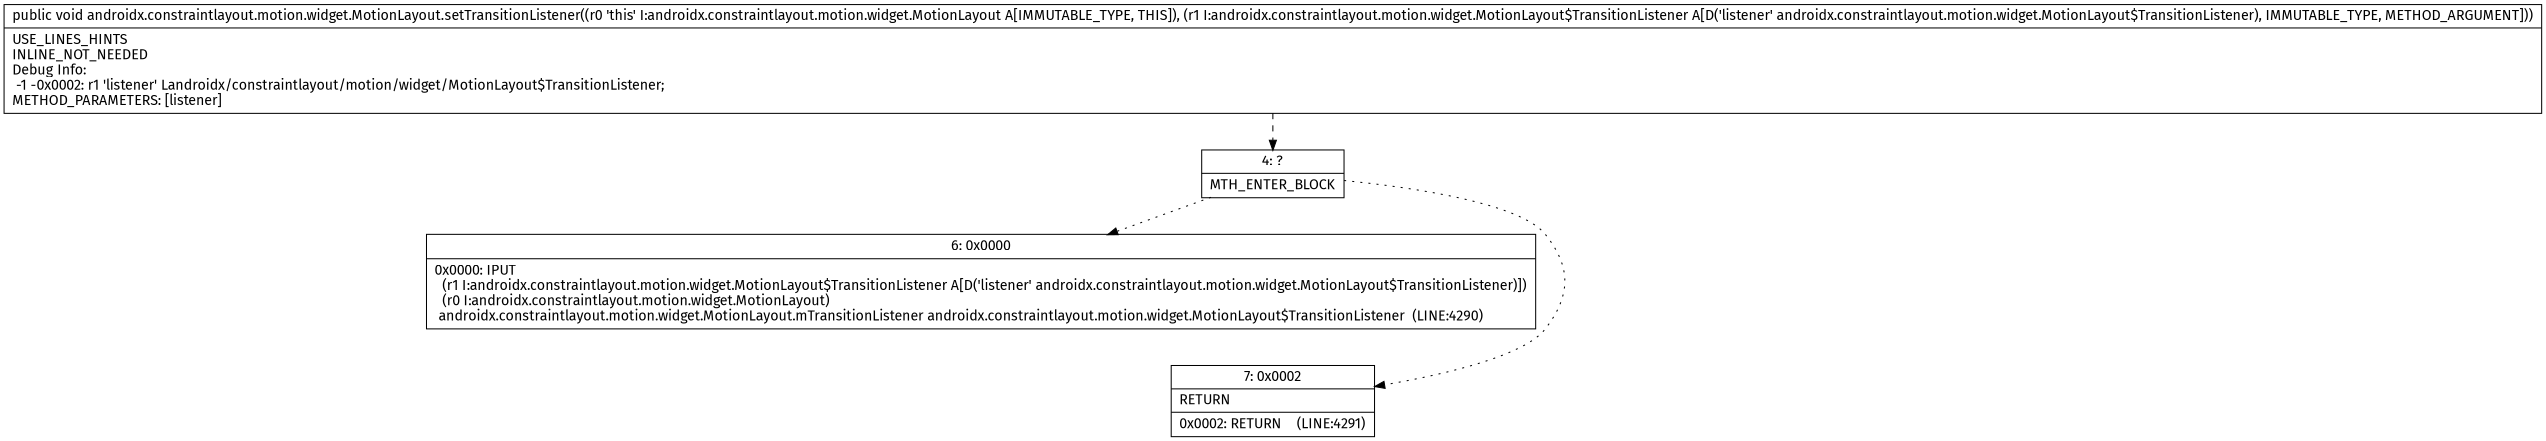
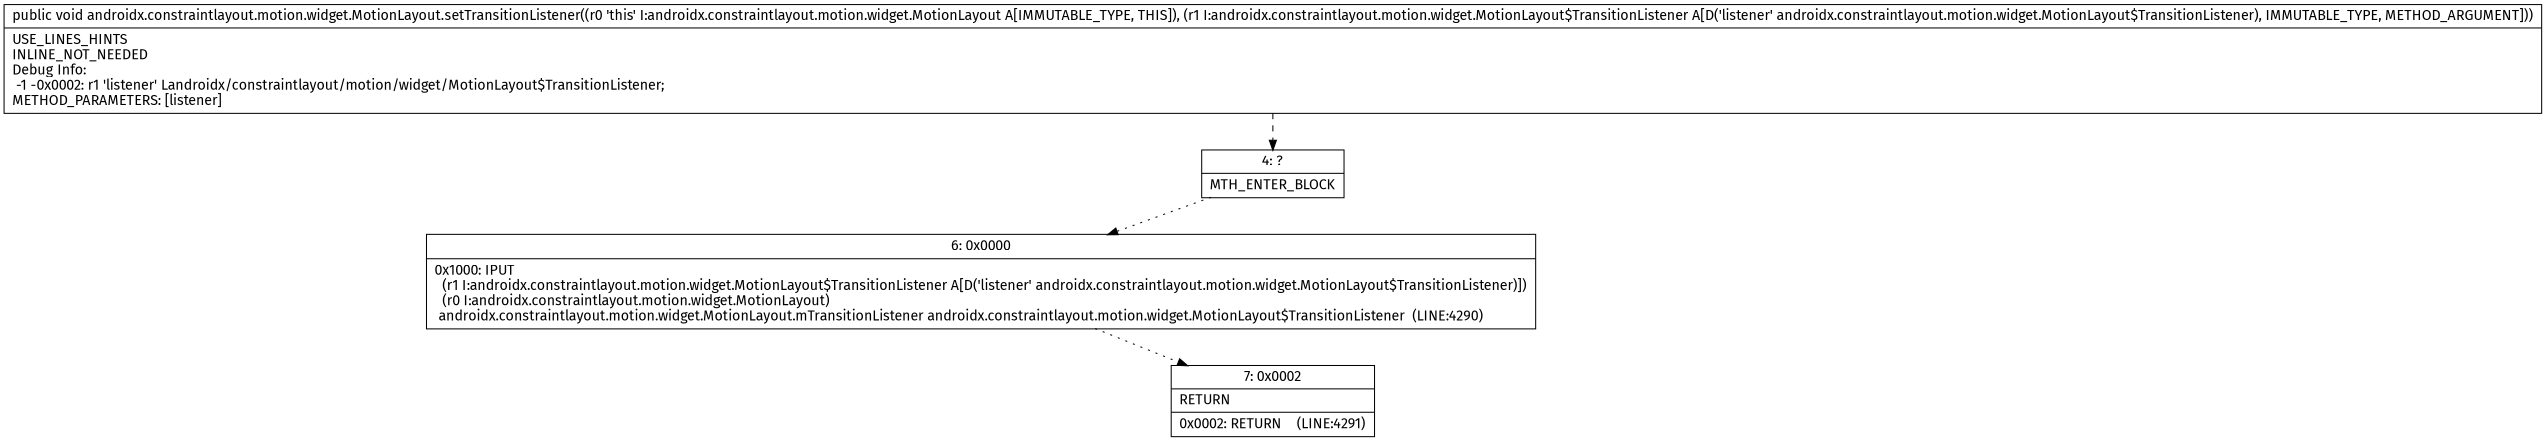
  digraph {
    fontname="Fira Sans"
    node [fontname="Fira Sans" shape=record]
    edge [fontname="Fira Sans" style=dotted]
    n1 [label="{4\:\ ?|MTH_ENTER_BLOCK\l}"]
-   n2 [label="{6\:\ 0x0000|0x0000: IPUT  \l  (r1 I:androidx.constraintlayout.motion.widget.MotionLayout$TransitionListener A[D('listener' androidx.constraintlayout.motion.widget.MotionLayout$TransitionListener)])\l  (r0 I:androidx.constraintlayout.motion.widget.MotionLayout)\l androidx.constraintlayout.motion.widget.MotionLayout.mTransitionListener androidx.constraintlayout.motion.widget.MotionLayout$TransitionListener  (LINE:4290)\l}"]
+   n2 [label="{6\:\ 0x0000|0x1000: IPUT  \l  (r1 I:androidx.constraintlayout.motion.widget.MotionLayout$TransitionListener A[D('listener' androidx.constraintlayout.motion.widget.MotionLayout$TransitionListener)])\l  (r0 I:androidx.constraintlayout.motion.widget.MotionLayout)\l androidx.constraintlayout.motion.widget.MotionLayout.mTransitionListener androidx.constraintlayout.motion.widget.MotionLayout$TransitionListener  (LINE:4290)\l}"]
    n3 [label="{7\:\ 0x0002|RETURN\l|0x0002: RETURN    (LINE:4291)\l}"]
    n4 [label="{public void androidx.constraintlayout.motion.widget.MotionLayout.setTransitionListener((r0 'this' I:androidx.constraintlayout.motion.widget.MotionLayout A[IMMUTABLE_TYPE, THIS]), (r1 I:androidx.constraintlayout.motion.widget.MotionLayout$TransitionListener A[D('listener' androidx.constraintlayout.motion.widget.MotionLayout$TransitionListener), IMMUTABLE_TYPE, METHOD_ARGUMENT]))  | USE_LINES_HINTS\lINLINE_NOT_NEEDED\lDebug Info:\l  \-1 \-0x0002: r1 'listener' Landroidx\/constraintlayout\/motion\/widget\/MotionLayout$TransitionListener;\lMETHOD_PARAMETERS: [listener]\l}"]
    n1 -> n2
-   n1 -> n3
+   n2 -> n3
    n4 -> n1 [style=dashed]
  }
